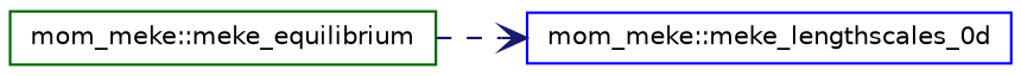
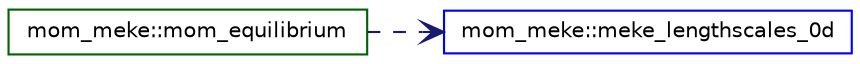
  digraph {
    rankdir=LR
    node [fillcolor=white fontname=Helvetica fontsize=10 shape=record style=filled]
-   n1 [color=darkgreen fontcolor=black height=0.2 label="mom_meke::meke_equilibrium" width=0.4]
+   n1 [color=darkgreen fontcolor=black height=0.2 label="mom_meke::mom_equilibrium" width=0.4]
    n2 [color=blue height=0.2 label="mom_meke::meke_lengthscales_0d" width=0.4]
    n1 -> n2 [color=midnightblue fontname=Helvetica fontsize=10 labelfontname=Helvetica labelfontsize=10 style=dashed arrowhead=vee]
  }
